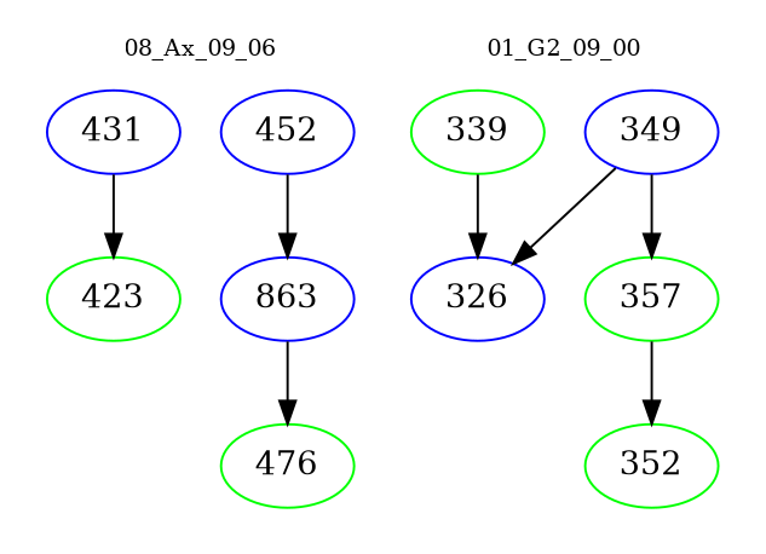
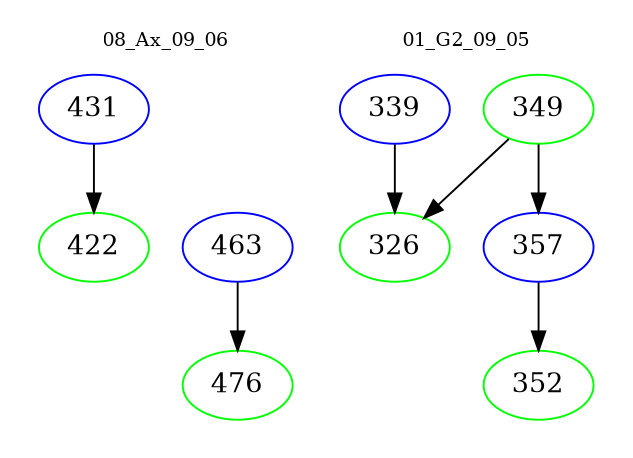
  digraph {
    node [color=blue]
    edge [color=black]
-   n1 [label=452]
    n2 [label=431]
-   n3 [label=863]
-   n4 [color=green label=423]
+   n3 [label=463]
+   n4 [color=green label=422]
    n5 [color=green label=476]
-   n6 [label=349]
-   n7 [color=green label=339]
-   n8 [color=green label=357]
-   n9 [label=326]
+   n6 [color=green label=349]
+   n7 [label=339]
+   n8 [label=357]
+   n9 [color=green label=326]
    n10 [color=green label=352]
    subgraph cluster_1 {
      color=white
      fontsize=10
      label="08_Ax_09_06"
-     n1
      n2
      n3
      n4
      n5
    }
    subgraph cluster_2 {
      color=white
      fontsize=10
-     label="01_G2_09_00"
+     label="01_G2_09_05"
      n6
      n7
      n8
      n9
      n10
    }
-   n1 -> n3
    n2 -> n4
    n3 -> n5
    n6 -> n8
    n6 -> n9
    n7 -> n9
    n8 -> n10
  }
